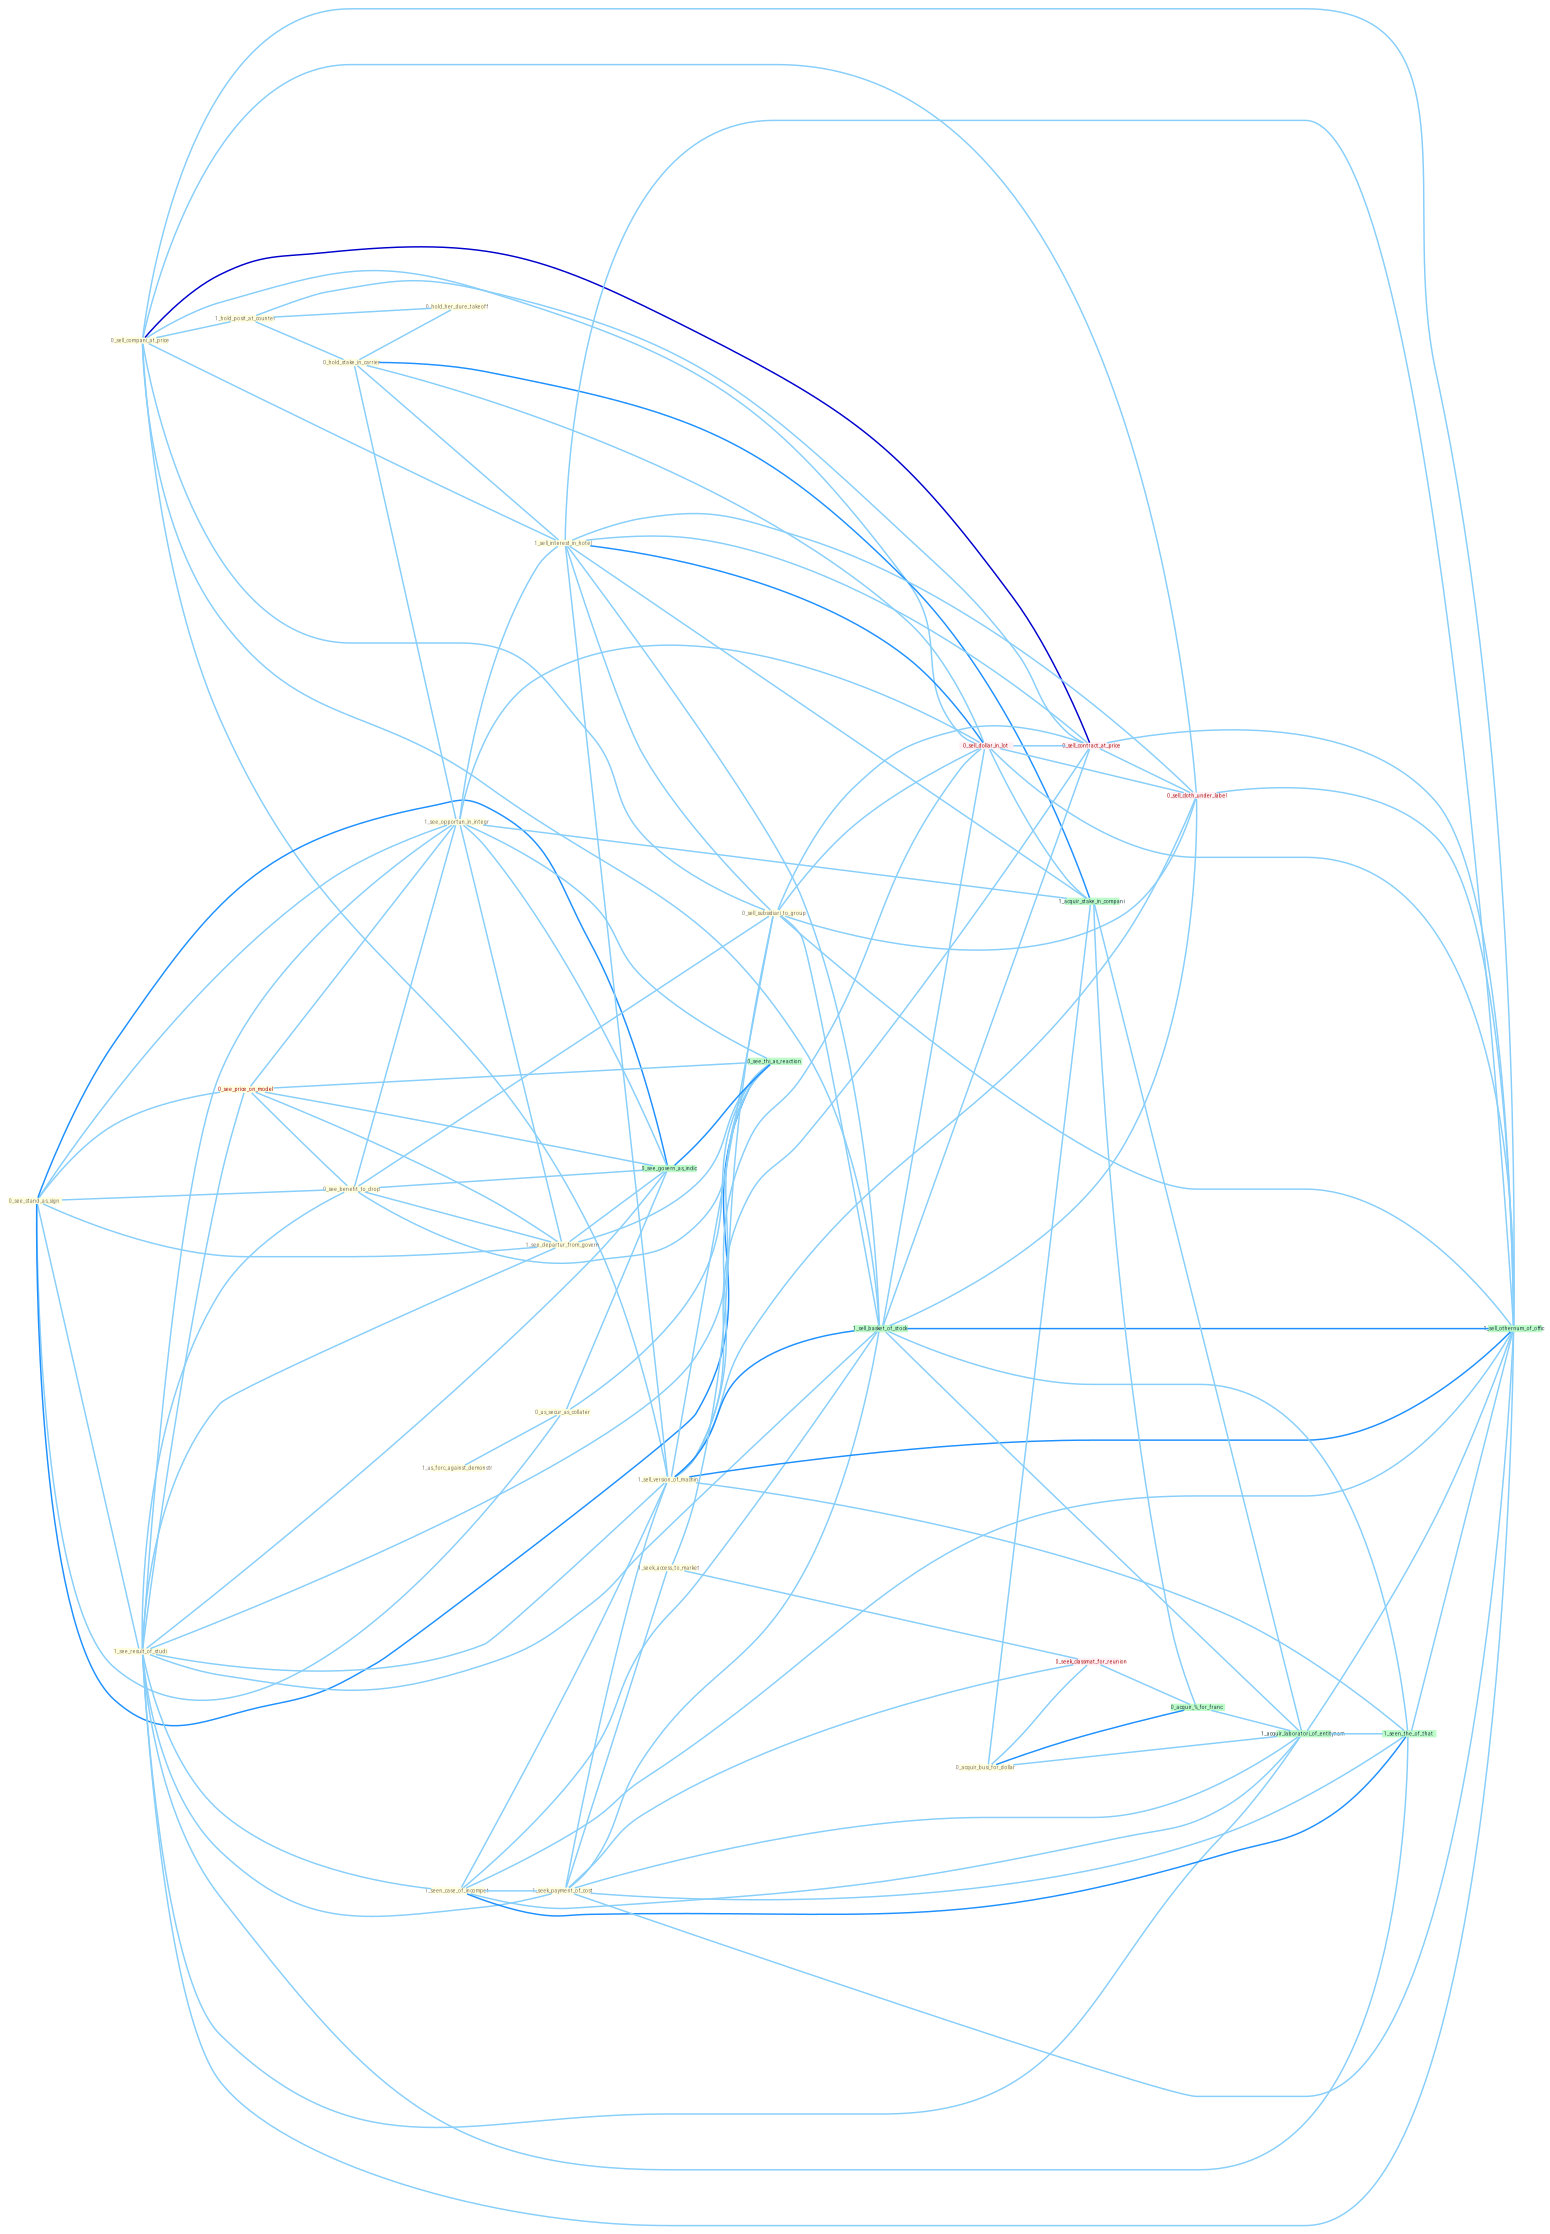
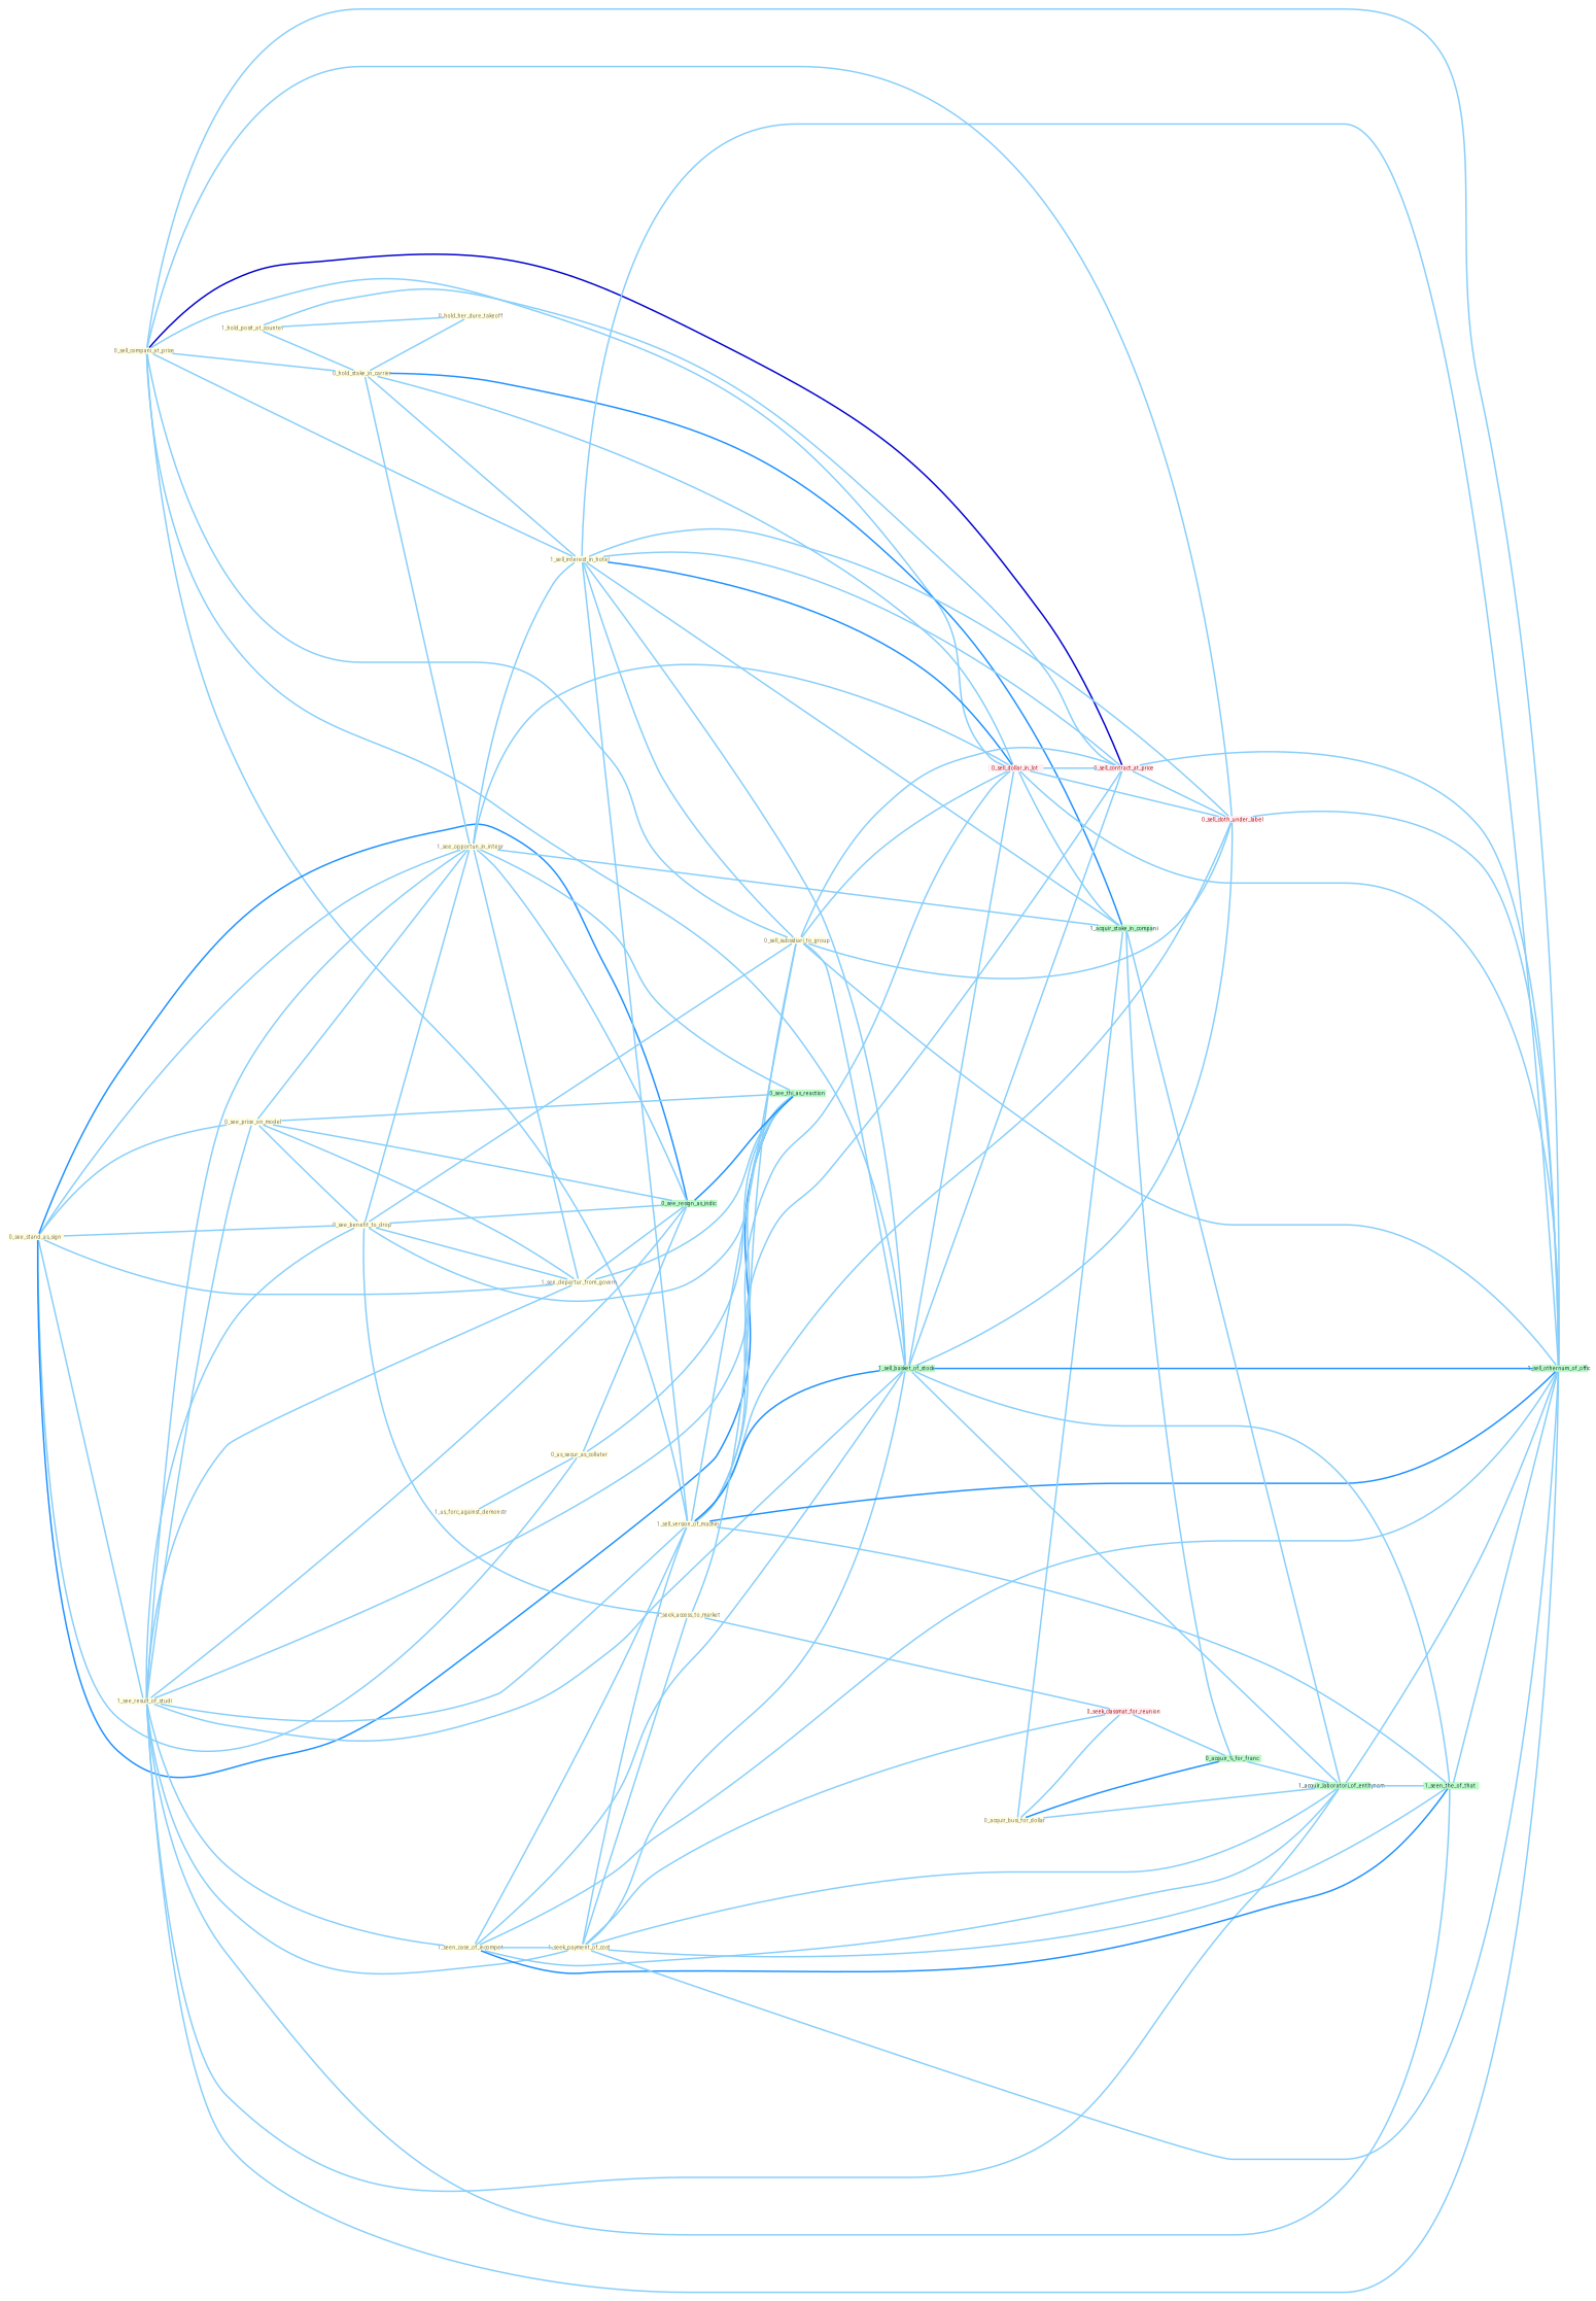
  graph {
    fontname="Roboto Condensed"
    rankdir=LR
    node [color="#ffffe0" fixedsize=true fontcolor="#8b7d6b" fontname="Roboto Condensed" fontsize=4 shape=polygon style=filled]
    edge [color="#87cefa" fontname="Roboto Condensed" w=1]
    "0_sell_compani_at_price " [height=.06 width=.5]
    "0_see_stand_as_sign " [height=.06 width=.5]
    "1_see_result_of_studi " [height=.06 width=.5]
-   "0_see_price_on_model " [fontcolor="#b22222" height=.06 width=.5]
+   "0_see_price_on_model " [height=.06 width=.5]
    "1_us_forc_against_demonstr " [height=.06 width=.5]
    "1_hold_posit_at_counter " [height=.06 width=.5]
    "0_hold_stake_in_carrier " [height=.06 width=.5]
    "1_seen_case_of_incompet " [height=.06 width=.5]
    "0_see_benefit_to_drop " [height=.06 width=.5]
    "1_seek_payment_of_cost " [height=.06 width=.5]
    "0_hold_her_dure_takeoff " [height=.06 width=.5]
    "1_see_opportun_in_integr " [height=.06 width=.5]
    "1_sell_interest_in_hotel " [height=.06 width=.5]
    "1_sell_version_of_machin " [height=.06 width=.5]
    "1_seek_access_to_market " [height=.06 width=.5]
    "0_sell_subsidiari_to_group " [height=.06 width=.5]
    "0_acquir_busi_for_dollar " [height=.06 width=.5]
    "1_see_departur_from_govern " [height=.06 width=.5]
    "0_us_secur_as_collater " [height=.06 width=.5]
    "0_seek_classmat_for_reunion " [color="#fff0f5" fontcolor="#b22222" height=.06 width=.5]
    "0_sell_dollar_in_lot " [color="#fff0f5" fontcolor="#b22222" height=.06 width=.5]
    "0_sell_contract_at_price " [color="#fff0f5" fontcolor="#b22222" height=.06 width=.5]
    "0_sell_cloth_under_label " [color="#fff0f5" fontcolor="#b22222" height=.06 width=.5]
    "1_sell_basket_of_stock " [color="#BDFCC9" fontcolor="#2f4f4f" height=.06 width=.5]
    "1_sell_othernum_of_offic " [color="#BDFCC9" fontcolor="#2f4f4f" height=.06 width=.5]
-   "0_see_resign_as_indic " [color="#BDFCC9" fontcolor="#2f4f4f" height=.06 width=.5 label="0_see_govern_as_indic"]
+   "0_see_resign_as_indic " [color="#BDFCC9" fontcolor="#2f4f4f" height=.06 width=.5]
    "0_see_thi_as_reaction " [color="#BDFCC9" fontcolor="#2f4f4f" height=.06 width=.5]
    "1_acquir_laboratori_of_entitynam " [color="#BDFCC9" fontcolor="#2f4f4f" height=.06 width=.5]
    "1_seen_the_of_that " [color="#BDFCC9" fontcolor="#2f4f4f" height=.06 width=.5]
    "1_acquir_stake_in_compani " [color="#BDFCC9" fontcolor="#2f4f4f" height=.06 width=.5]
    "0_acquir_%_for_franc " [color="#BDFCC9" fontcolor="#2f4f4f" height=.06 width=.5]
    subgraph sub_1 {
      "0_sell_compani_at_price "
      "0_see_stand_as_sign "
      "1_see_result_of_studi "
      "0_see_price_on_model "
      "1_us_forc_against_demonstr "
      "1_hold_posit_at_counter "
      "0_hold_stake_in_carrier "
      "1_seen_case_of_incompet "
      "0_see_benefit_to_drop "
      "1_seek_payment_of_cost "
      "0_hold_her_dure_takeoff "
      "1_see_opportun_in_integr "
      "1_sell_interest_in_hotel "
      "1_sell_version_of_machin "
      "1_seek_access_to_market "
      "0_sell_subsidiari_to_group "
      "0_acquir_busi_for_dollar "
      "1_see_departur_from_govern "
      "0_us_secur_as_collater "
    }
    subgraph sub_2 {
      "0_seek_classmat_for_reunion "
      "0_sell_dollar_in_lot "
      "0_sell_contract_at_price "
      "0_sell_cloth_under_label "
    }
-   "0_sell_compani_at_price " -- "1_hold_posit_at_counter "
+   "0_sell_compani_at_price " -- "0_hold_stake_in_carrier "
    "0_sell_compani_at_price " -- "1_sell_interest_in_hotel "
    "0_sell_compani_at_price " -- "1_sell_version_of_machin "
    "0_sell_compani_at_price " -- "0_sell_subsidiari_to_group "
    "0_sell_compani_at_price " -- "0_sell_dollar_in_lot "
    "0_sell_compani_at_price " -- "0_sell_contract_at_price " [color="#0000cd" w=3]
    "0_sell_compani_at_price " -- "0_sell_cloth_under_label "
    "0_sell_compani_at_price " -- "1_sell_basket_of_stock "
    "0_sell_compani_at_price " -- "1_sell_othernum_of_offic "
    "0_see_stand_as_sign " -- "1_see_result_of_studi "
    "0_see_stand_as_sign " -- "0_see_price_on_model "
    "0_see_stand_as_sign " -- "0_see_benefit_to_drop "
    "0_see_stand_as_sign " -- "1_see_opportun_in_integr "
    "0_see_stand_as_sign " -- "1_see_departur_from_govern "
    "0_see_stand_as_sign " -- "0_us_secur_as_collater "
    "0_see_stand_as_sign " -- "0_see_resign_as_indic " [color="#1e90ff" w=2]
    "0_see_stand_as_sign " -- "0_see_thi_as_reaction " [color="#1e90ff" w=2]
    "1_see_result_of_studi " -- "0_see_price_on_model "
    "1_see_result_of_studi " -- "1_seen_case_of_incompet "
    "1_see_result_of_studi " -- "0_see_benefit_to_drop "
    "1_see_result_of_studi " -- "1_seek_payment_of_cost "
    "1_see_result_of_studi " -- "1_see_opportun_in_integr "
    "1_see_result_of_studi " -- "1_sell_version_of_machin "
    "1_see_result_of_studi " -- "1_see_departur_from_govern "
    "1_see_result_of_studi " -- "1_sell_basket_of_stock "
    "1_see_result_of_studi " -- "1_sell_othernum_of_offic "
    "1_see_result_of_studi " -- "0_see_resign_as_indic "
    "1_see_result_of_studi " -- "0_see_thi_as_reaction "
    "1_see_result_of_studi " -- "1_acquir_laboratori_of_entitynam "
    "1_see_result_of_studi " -- "1_seen_the_of_that "
    "0_see_price_on_model " -- "0_see_benefit_to_drop "
    "0_see_price_on_model " -- "1_see_opportun_in_integr "
    "0_see_price_on_model " -- "1_see_departur_from_govern "
    "0_see_price_on_model " -- "0_see_resign_as_indic "
    "0_see_price_on_model " -- "0_see_thi_as_reaction "
    "1_us_forc_against_demonstr " -- "0_us_secur_as_collater "
    "1_hold_posit_at_counter " -- "0_hold_stake_in_carrier "
    "1_hold_posit_at_counter " -- "0_hold_her_dure_takeoff "
    "1_hold_posit_at_counter " -- "0_sell_contract_at_price "
    "0_hold_stake_in_carrier " -- "0_hold_her_dure_takeoff "
    "0_hold_stake_in_carrier " -- "1_see_opportun_in_integr "
    "0_hold_stake_in_carrier " -- "1_sell_interest_in_hotel "
    "0_hold_stake_in_carrier " -- "0_sell_dollar_in_lot "
    "0_hold_stake_in_carrier " -- "1_acquir_stake_in_compani " [color="#1e90ff" w=2]
    "1_seen_case_of_incompet " -- "1_seek_payment_of_cost "
    "1_seen_case_of_incompet " -- "1_sell_version_of_machin "
    "1_seen_case_of_incompet " -- "1_sell_basket_of_stock "
    "1_seen_case_of_incompet " -- "1_sell_othernum_of_offic "
    "1_seen_case_of_incompet " -- "1_acquir_laboratori_of_entitynam "
    "1_seen_case_of_incompet " -- "1_seen_the_of_that " [color="#1e90ff" w=2]
    "0_see_benefit_to_drop " -- "1_see_opportun_in_integr "
+   "0_see_benefit_to_drop " -- "1_seek_access_to_market "
    "0_see_benefit_to_drop " -- "0_sell_subsidiari_to_group "
    "0_see_benefit_to_drop " -- "1_see_departur_from_govern "
    "0_see_benefit_to_drop " -- "0_see_resign_as_indic "
    "0_see_benefit_to_drop " -- "0_see_thi_as_reaction "
    "1_seek_payment_of_cost " -- "1_sell_version_of_machin "
    "1_seek_payment_of_cost " -- "1_seek_access_to_market "
    "1_seek_payment_of_cost " -- "0_seek_classmat_for_reunion "
    "1_seek_payment_of_cost " -- "1_sell_basket_of_stock "
    "1_seek_payment_of_cost " -- "1_sell_othernum_of_offic "
    "1_seek_payment_of_cost " -- "1_acquir_laboratori_of_entitynam "
    "1_seek_payment_of_cost " -- "1_seen_the_of_that "
    "1_see_opportun_in_integr " -- "1_sell_interest_in_hotel "
    "1_see_opportun_in_integr " -- "1_see_departur_from_govern "
    "1_see_opportun_in_integr " -- "0_sell_dollar_in_lot "
    "1_see_opportun_in_integr " -- "0_see_resign_as_indic "
    "1_see_opportun_in_integr " -- "0_see_thi_as_reaction "
    "1_see_opportun_in_integr " -- "1_acquir_stake_in_compani "
    "1_sell_interest_in_hotel " -- "1_sell_version_of_machin "
    "1_sell_interest_in_hotel " -- "0_sell_subsidiari_to_group "
    "1_sell_interest_in_hotel " -- "0_sell_dollar_in_lot " [color="#1e90ff" w=2]
    "1_sell_interest_in_hotel " -- "0_sell_contract_at_price "
    "1_sell_interest_in_hotel " -- "0_sell_cloth_under_label "
    "1_sell_interest_in_hotel " -- "1_sell_basket_of_stock "
    "1_sell_interest_in_hotel " -- "1_sell_othernum_of_offic "
    "1_sell_interest_in_hotel " -- "1_acquir_stake_in_compani "
    "1_sell_version_of_machin " -- "0_sell_subsidiari_to_group "
    "1_sell_version_of_machin " -- "0_sell_dollar_in_lot "
    "1_sell_version_of_machin " -- "0_sell_contract_at_price "
    "1_sell_version_of_machin " -- "0_sell_cloth_under_label "
    "1_sell_version_of_machin " -- "1_sell_basket_of_stock " [color="#1e90ff" w=2]
    "1_sell_version_of_machin " -- "1_sell_othernum_of_offic " [color="#1e90ff" w=2]
    "1_sell_version_of_machin " -- "1_seen_the_of_that "
    "1_seek_access_to_market " -- "0_sell_subsidiari_to_group "
    "1_seek_access_to_market " -- "0_seek_classmat_for_reunion "
    "0_sell_subsidiari_to_group " -- "0_sell_dollar_in_lot "
    "0_sell_subsidiari_to_group " -- "0_sell_contract_at_price "
    "0_sell_subsidiari_to_group " -- "0_sell_cloth_under_label "
    "0_sell_subsidiari_to_group " -- "1_sell_basket_of_stock "
    "0_sell_subsidiari_to_group " -- "1_sell_othernum_of_offic "
    "0_acquir_busi_for_dollar " -- "0_seek_classmat_for_reunion "
    "0_acquir_busi_for_dollar " -- "1_acquir_laboratori_of_entitynam "
    "0_acquir_busi_for_dollar " -- "1_acquir_stake_in_compani "
    "0_acquir_busi_for_dollar " -- "0_acquir_%_for_franc " [color="#1e90ff" w=2]
    "1_see_departur_from_govern " -- "0_see_resign_as_indic "
    "1_see_departur_from_govern " -- "0_see_thi_as_reaction "
    "0_us_secur_as_collater " -- "0_see_resign_as_indic "
    "0_us_secur_as_collater " -- "0_see_thi_as_reaction "
    "0_seek_classmat_for_reunion " -- "0_acquir_%_for_franc "
    "0_sell_dollar_in_lot " -- "0_sell_contract_at_price "
    "0_sell_dollar_in_lot " -- "0_sell_cloth_under_label "
    "0_sell_dollar_in_lot " -- "1_sell_othernum_of_offic "
    "0_sell_dollar_in_lot " -- "1_acquir_stake_in_compani "
    "0_sell_contract_at_price " -- "0_sell_cloth_under_label "
    "0_sell_contract_at_price " -- "1_sell_othernum_of_offic "
    "0_sell_cloth_under_label " -- "1_sell_othernum_of_offic "
    "1_sell_basket_of_stock " -- "0_sell_dollar_in_lot "
    "1_sell_basket_of_stock " -- "0_sell_contract_at_price "
    "1_sell_basket_of_stock " -- "0_sell_cloth_under_label "
    "1_sell_basket_of_stock " -- "1_sell_othernum_of_offic " [color="#1e90ff" w=2]
    "1_sell_basket_of_stock " -- "1_acquir_laboratori_of_entitynam "
    "1_sell_basket_of_stock " -- "1_seen_the_of_that "
    "0_see_resign_as_indic " -- "0_see_thi_as_reaction " [color="#1e90ff" w=2]
    "1_acquir_laboratori_of_entitynam " -- "1_sell_othernum_of_offic "
    "1_acquir_laboratori_of_entitynam " -- "1_seen_the_of_that "
    "1_seen_the_of_that " -- "1_sell_othernum_of_offic "
    "1_acquir_stake_in_compani " -- "1_acquir_laboratori_of_entitynam "
    "1_acquir_stake_in_compani " -- "0_acquir_%_for_franc "
    "0_acquir_%_for_franc " -- "1_acquir_laboratori_of_entitynam "
  }
